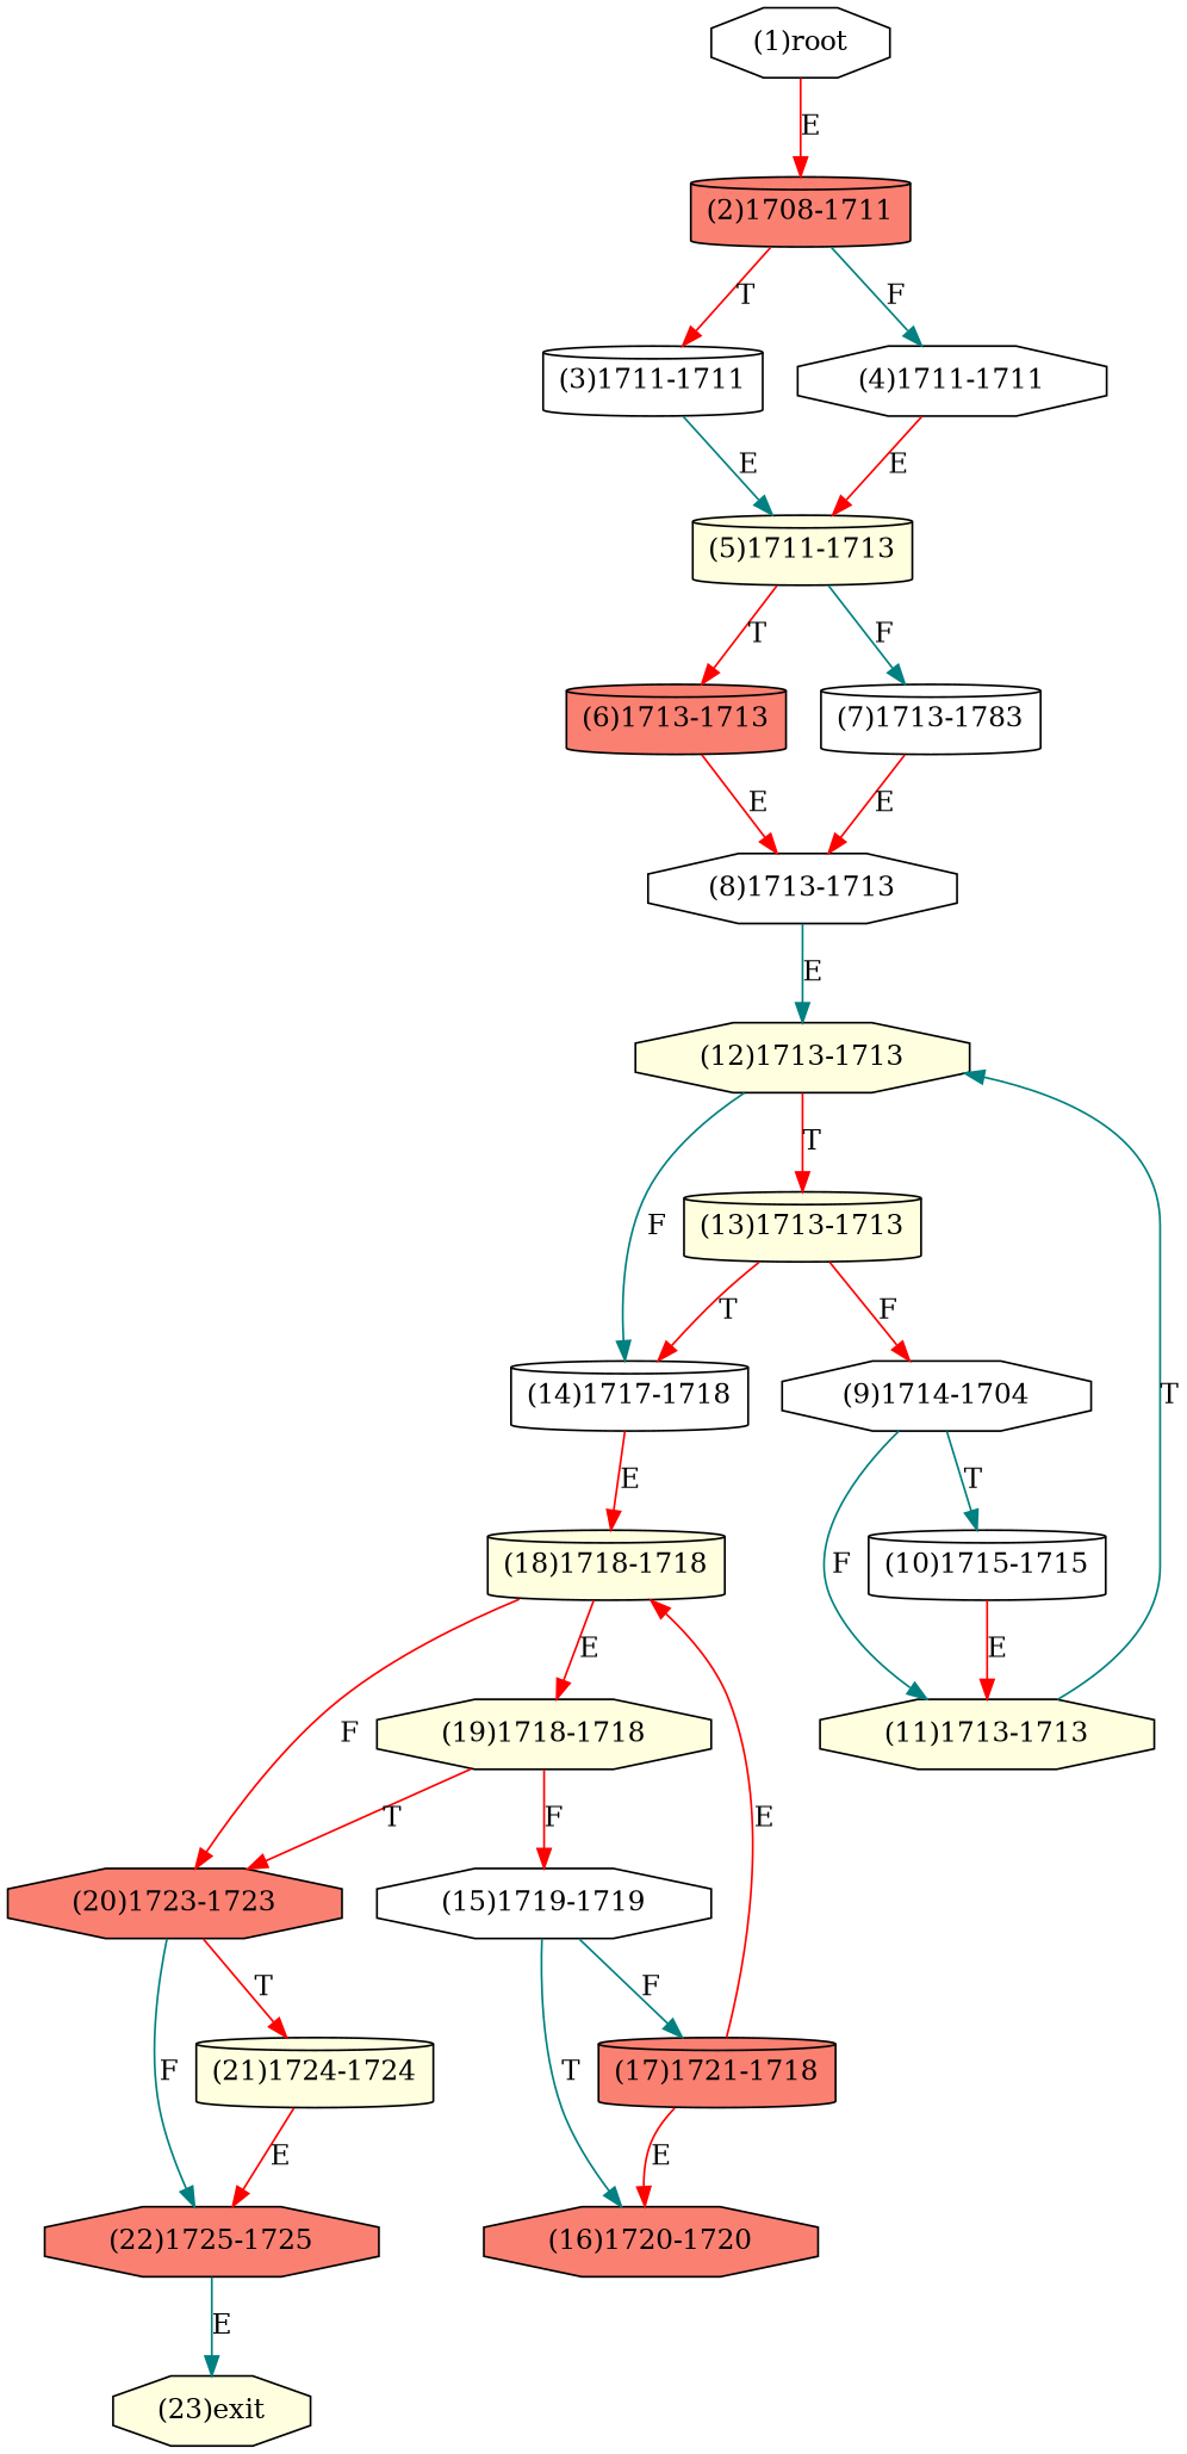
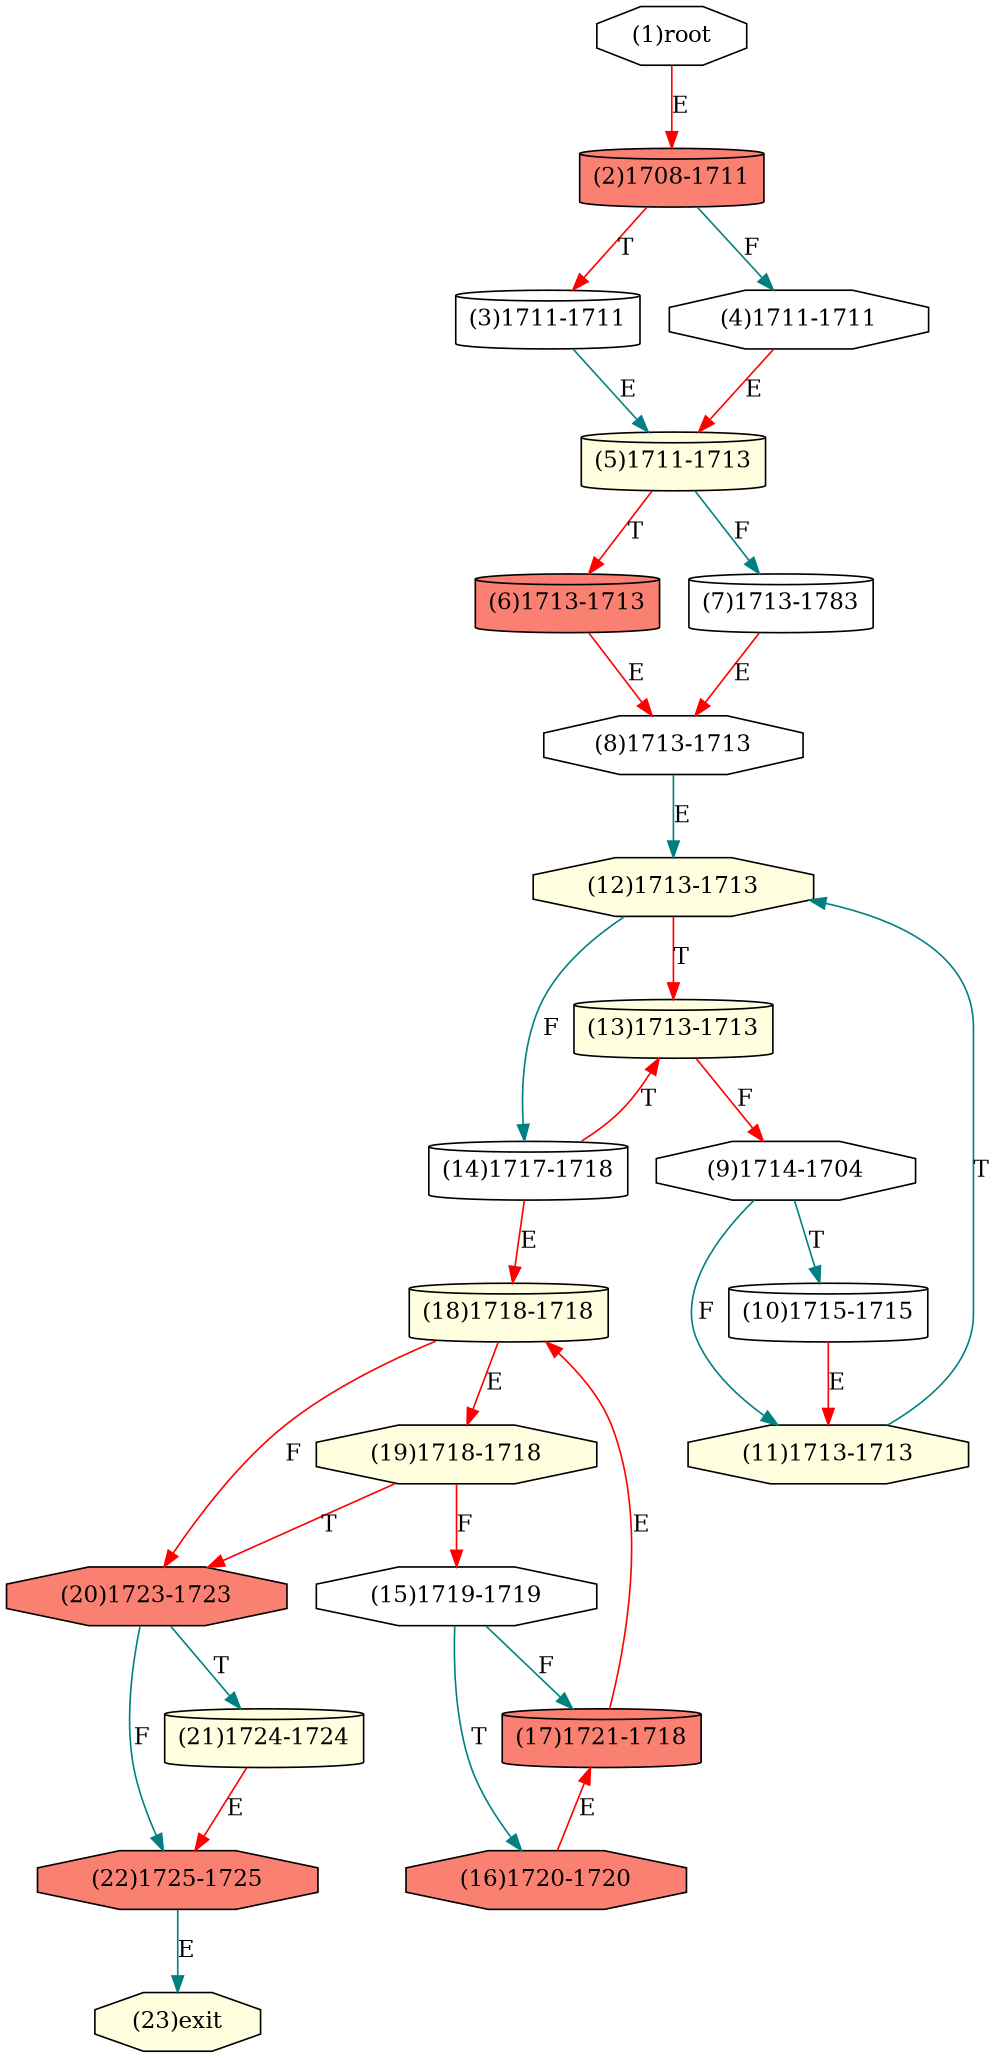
  digraph {
    node [fillcolor=white shape=octagon style=filled]
    edge [color=red]
    n1 [label="(1)root"]
    n2 [fillcolor=salmon label="(2)1708-1711" shape=cylinder]
    n3 [label="(3)1711-1711" shape=cylinder]
    n4 [label="(4)1711-1711"]
    n5 [fillcolor=lightyellow label="(5)1711-1713" shape=cylinder]
    n6 [fillcolor=salmon label="(6)1713-1713" shape=cylinder]
    n7 [label="(7)1713-1783" shape=cylinder]
    n8 [label="(8)1713-1713"]
    n9 [fillcolor=lightyellow label="(12)1713-1713"]
    n10 [fillcolor=lightyellow label="(13)1713-1713" shape=cylinder]
    n11 [label="(14)1717-1718" shape=cylinder]
    n12 [label="(9)1714-1704"]
    n13 [label="(10)1715-1715" shape=cylinder]
    n14 [fillcolor=lightyellow label="(11)1713-1713"]
    n15 [fillcolor=lightyellow label="(18)1718-1718" shape=cylinder]
    n16 [fillcolor=lightyellow label="(19)1718-1718"]
    n17 [fillcolor=salmon label="(20)1723-1723"]
    n18 [label="(15)1719-1719"]
    n19 [fillcolor=salmon label="(17)1721-1718" shape=cylinder]
    n20 [fillcolor=salmon label="(16)1720-1720"]
    n21 [fillcolor=lightyellow label="(21)1724-1724" shape=cylinder]
    n22 [fillcolor=salmon label="(22)1725-1725"]
    n23 [fillcolor=lightyellow label="(23)exit"]
    n1 -> n2 [label=E]
    n2 -> n3 [label=T]
    n2 -> n4 [color=teal label=F]
    n3 -> n5 [color=teal label=E]
    n4 -> n5 [label=E]
    n5 -> n6 [label=T]
    n5 -> n7 [color=teal label=F]
    n6 -> n8 [label=E]
    n7 -> n8 [label=E]
    n8 -> n9 [color=teal label=E]
    n9 -> n10 [label=T]
    n9 -> n11 [color=teal label=F]
-   n10 -> n11 [label=T]
+   n11 -> n10 [label=T]
    n10 -> n12 [label=F]
    n11 -> n15 [label=E]
    n12 -> n13 [color=teal label=T]
    n12 -> n14 [color=teal label=F]
    n13 -> n14 [label=E]
    n14 -> n9 [color=teal label=T]
    n15 -> n16 [label=E]
    n15 -> n17 [label=F]
    n16 -> n17 [label=T]
    n16 -> n18 [label=F]
-   n17 -> n21 [label=T]
+   n17 -> n21 [color=teal label=T]
    n17 -> n22 [color=teal label=F]
    n18 -> n19 [color=teal label=F]
    n18 -> n20 [color=teal label=T]
    n19 -> n15 [label=E]
-   n19 -> n20 [label=E]
+   n20 -> n19 [label=E]
    n21 -> n22 [label=E]
    n22 -> n23 [color=teal label=E]
  }
